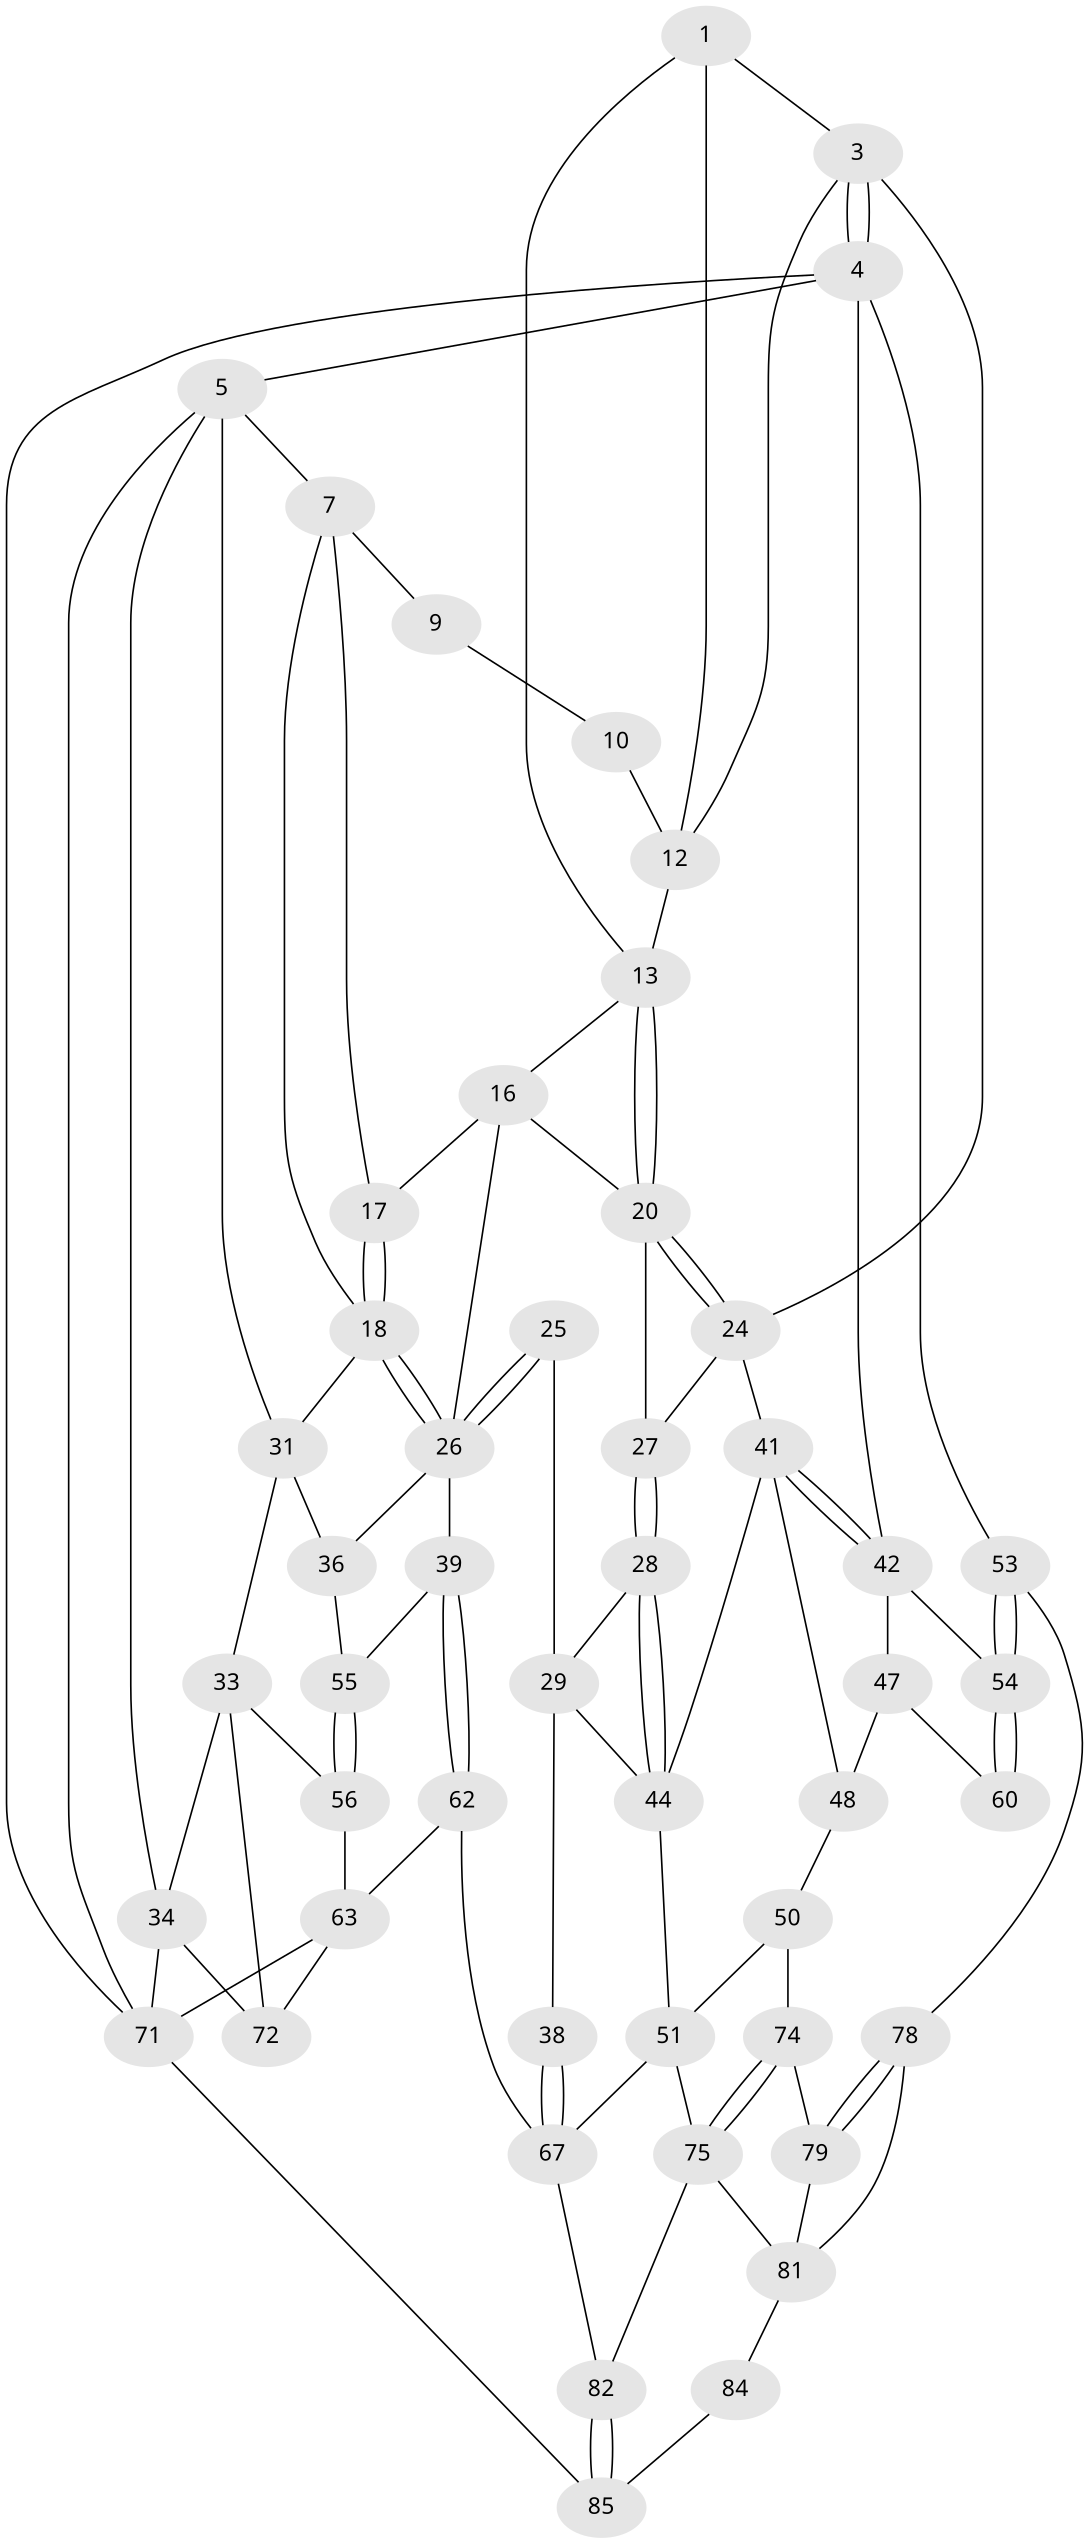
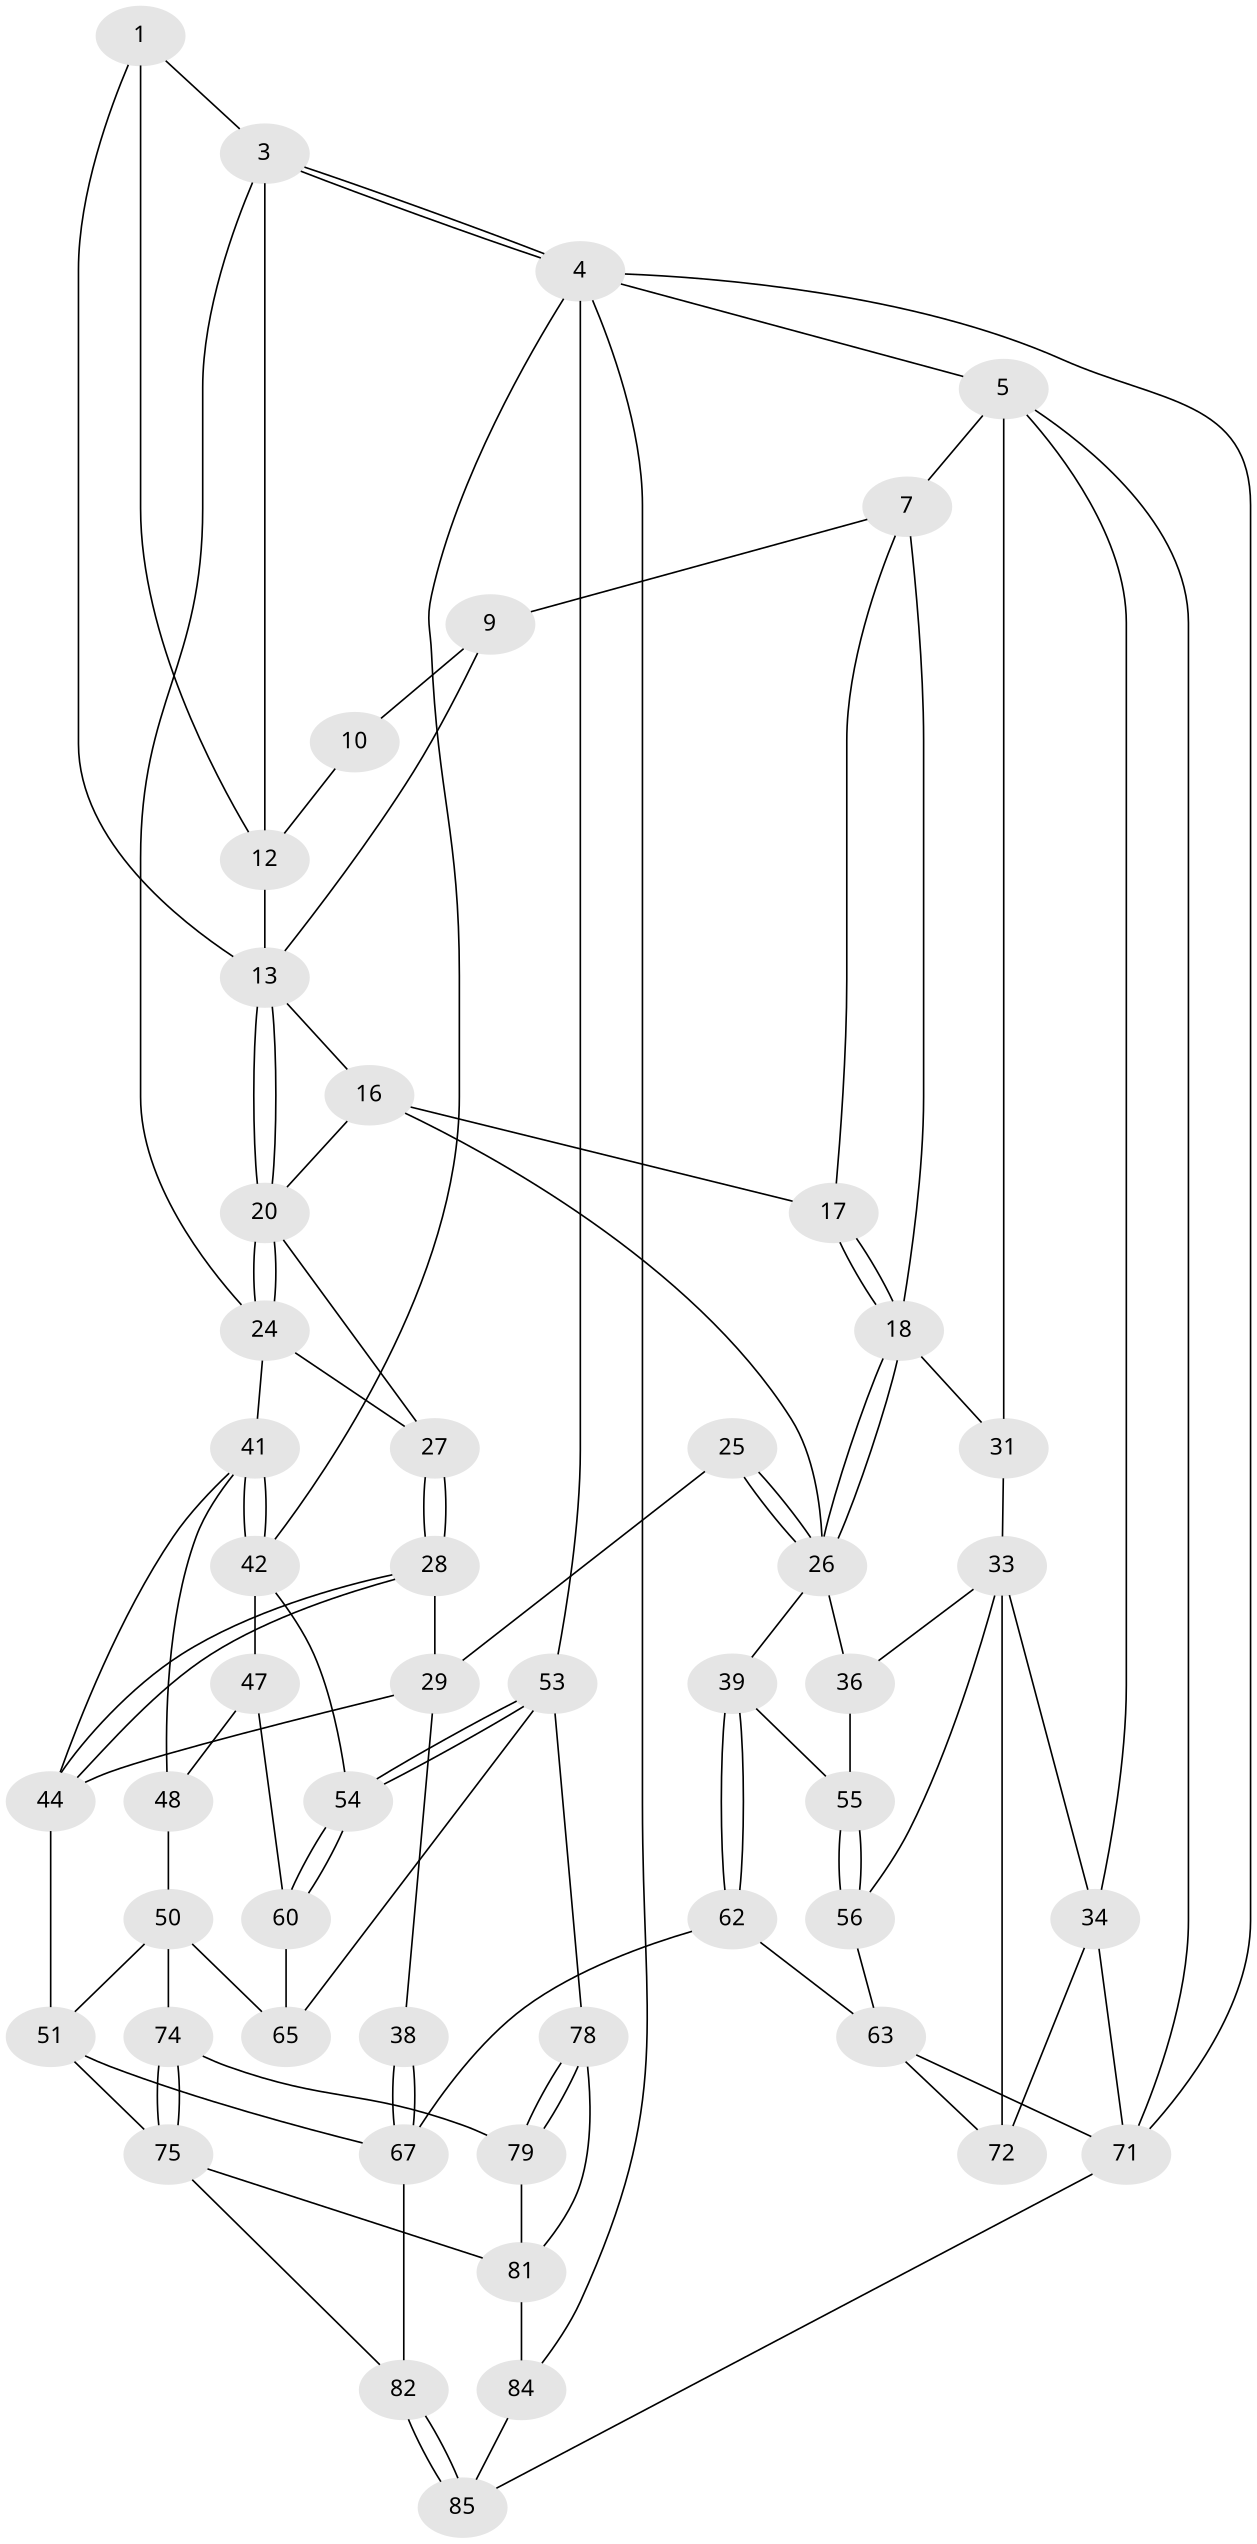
  graph {
    fontname="Noto Sans"
    node [color=gray90 fontname="Noto Sans" style=filled]
    edge [fontname="Noto Sans"]
    1 [super="+2"]
    3 [super="+23"]
    12 [super="+15"]
    13 [super="+14"]
    4 [super="+52"]
    24 [super="+30"]
    10 [super="+11"]
    5 [super="+6"]
    42 [super="+46"]
    53 [super="+77"]
    71 [super="+86"]
    84
    27
    41 [super="+43"]
    7 [super="+8"]
    31 [super="+32"]
    34 [super="+70"]
    47 [super="+59"]
    54
+   65 [super="+76"]
    78
    85
    9
    17
    18 [super="+19"]
    36
    33 [super="+57"]
    72
    26 [super="+35"]
    16 [super="+22"]
    20 [super="+21"]
    25
    29 [super="+37"]
    39 [super="+40"]
    28
    44 [super="+45"]
    48 [super="+49"]
    38
    55 [super="+58"]
    62
    51 [super="+69"]
    67 [super="+68"]
    56 [super="+64"]
    63 [super="+73"]
    82
    50 [super="+66"]
    60 [super="+61"]
    75 [super="+80"]
    74
    79
    81 [super="+83"]
    1 -- 3
    1 -- 12
    1 -- 13
    3 -- 12
    3 -- 4
    3 -- 4
    3 -- 24
    12 -- 13
    13 -- 16
    13 -- 20
    13 -- 20
    4 -- 5
    4 -- 42
    4 -- 53
    4 -- 71
+   4 -- 84
    24 -- 27
    24 -- 41
    10 -- 12
    5 -- 71
    5 -- 7
    5 -- 31
    5 -- 34
    42 -- 47
    42 -- 54
    53 -- 54
    53 -- 54
+   53 -- 65
    53 -- 78
    71 -- 85
    84 -- 85
    27 -- 28
    27 -- 28
    41 -- 42
    41 -- 42
    41 -- 44
    41 -- 48
    7 -- 9
    7 -- 17
    7 -- 18
-   31 -- 36
+   33 -- 36
    31 -- 33
    34 -- 71
    34 -- 72
    47 -- 48 [weight=2]
    47 -- 60
    54 -- 60
    54 -- 60
    78 -- 79
    78 -- 79
    78 -- 81
+   9 -- 13
    9 -- 10
    17 -- 18
    17 -- 18
    18 -- 31
    18 -- 26
    18 -- 26
    36 -- 55
    33 -- 34
    33 -- 72
    33 -- 56
    26 -- 36
    26 -- 39
    16 -- 17
    16 -- 26
    16 -- 20
    20 -- 24
    20 -- 24
    20 -- 27
    25 -- 26
    25 -- 26
    25 -- 29
    29 -- 44
    29 -- 38
    39 -- 55
    39 -- 62
    39 -- 62
    28 -- 29
    28 -- 44
    28 -- 44
    44 -- 51
    48 -- 50
    38 -- 67
    38 -- 67
    55 -- 56 [weight=2]
    55 -- 56
    62 -- 67
    62 -- 63
    51 -- 67
    51 -- 75
    67 -- 82
    56 -- 63
    63 -- 71
    63 -- 72
    82 -- 85
    82 -- 85
+   50 -- 65
    50 -- 51
    50 -- 74
+   60 -- 65 [weight=2]
    75 -- 82
    75 -- 81
    74 -- 75
    74 -- 75
    74 -- 79
    79 -- 81
    81 -- 84
  }
